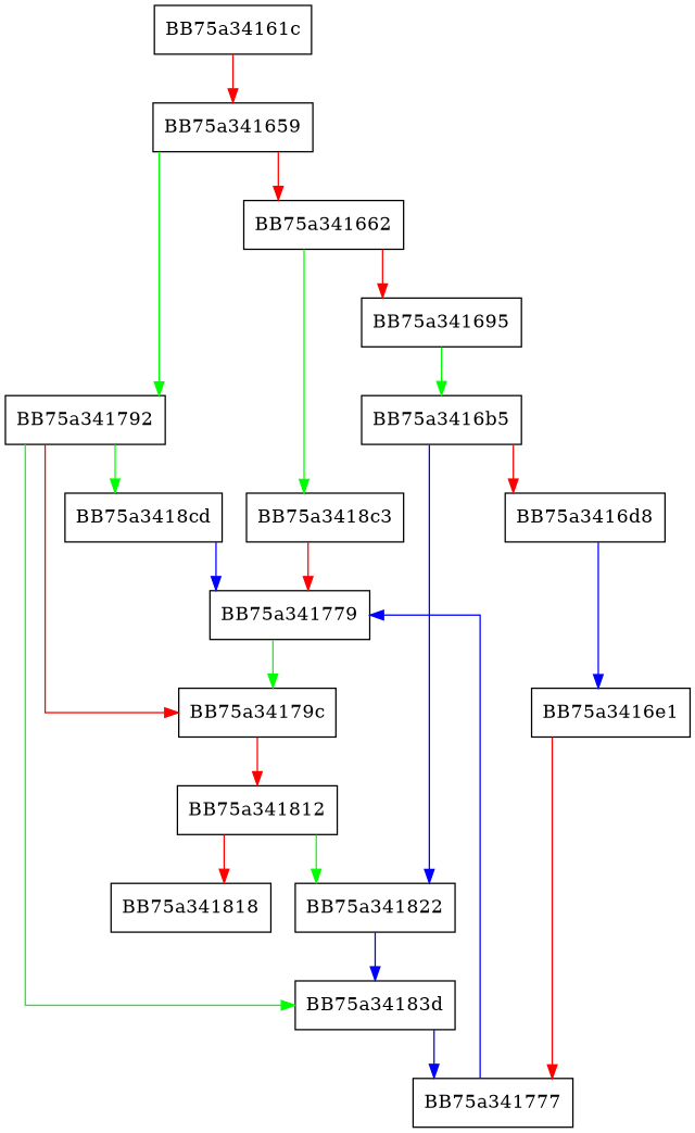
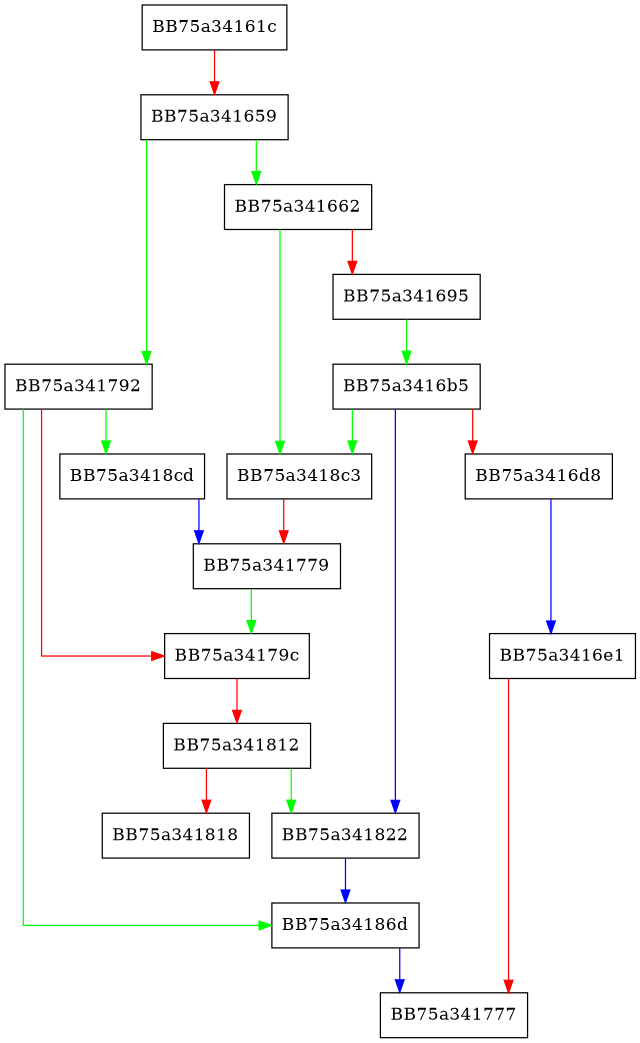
  digraph {
    splines=ortho
    node [shape=box]
    edge [color=red]
    BB75a34161c
    BB75a341659
    BB75a3418cd
    BB75a341779
    BB75a341792
    BB75a341662
    BB75a34179c
-   BB75a34183d
+   BB75a34183d [label=BB75a34186d]
    BB75a3418c3
    BB75a341695
    BB75a341777
    BB75a341812
    BB75a3416b5
    BB75a3416e1
    BB75a3416d8
    BB75a341822
    BB75a341818
    BB75a34161c -> BB75a341659
    BB75a341659 -> BB75a341792 [color=green]
-   BB75a341659 -> BB75a341662
+   BB75a341659 -> BB75a341662 [color=green]
    BB75a3418cd -> BB75a341779 [color=blue]
    BB75a341779 -> BB75a34179c [color=green]
    BB75a341792 -> BB75a3418cd [color=green]
    BB75a341792 -> BB75a34179c
    BB75a341792 -> BB75a34183d [color=green]
    BB75a341662 -> BB75a3418c3 [color=green]
    BB75a341662 -> BB75a341695
    BB75a34179c -> BB75a341812
    BB75a34183d -> BB75a341777 [color=blue]
    BB75a3418c3 -> BB75a341779
    BB75a341695 -> BB75a3416b5 [color=green]
-   BB75a341777 -> BB75a341779 [color=blue]
    BB75a341812 -> BB75a341822 [color=green]
    BB75a341812 -> BB75a341818
+   BB75a3416b5 -> BB75a3418c3 [color=green]
    BB75a3416b5 -> BB75a3416d8
    BB75a3416b5 -> BB75a341822 [color=blue]
    BB75a3416e1 -> BB75a341777
    BB75a3416d8 -> BB75a3416e1 [color=blue]
    BB75a341822 -> BB75a34183d [color=blue]
  }
